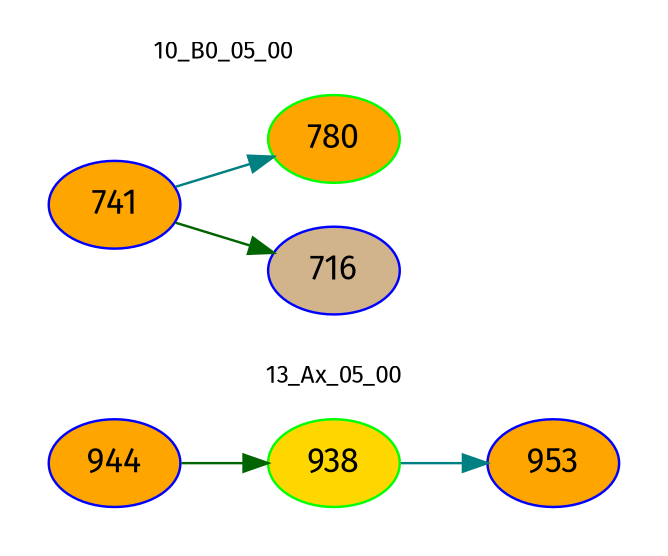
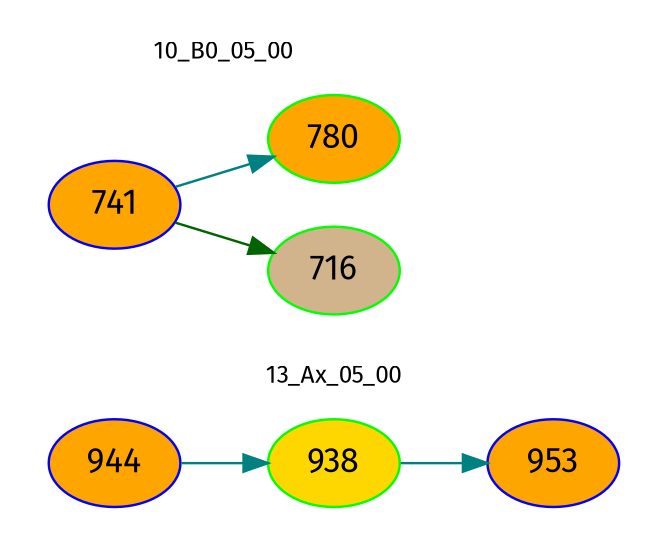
  digraph {
    fontname="Fira Sans"
    rankdir=LR
    node [color=blue fillcolor=orange fontname="Fira Sans" style=filled]
    edge [color=darkgreen fontname="Fira Sans"]
    n1 [label=944]
    n2 [color=green fillcolor=gold label=938]
    n3 [label=953]
    n4 [label=741]
-   n5 [fillcolor=tan label=716]
+   n5 [color=green fillcolor=tan label=716]
    n6 [color=green label=780]
    subgraph cluster_1 {
      color=white
      fontsize=10
      label="13_Ax_05_00"
      n1
      n2
      n3
    }
    subgraph cluster_2 {
      color=white
      fontsize=10
      label="10_B0_05_00"
      n4
      n5
      n6
    }
-   n1 -> n2
+   n1 -> n2 [color=teal]
    n2 -> n3 [color=teal]
    n4 -> n5
    n4 -> n6 [color=teal]
  }
